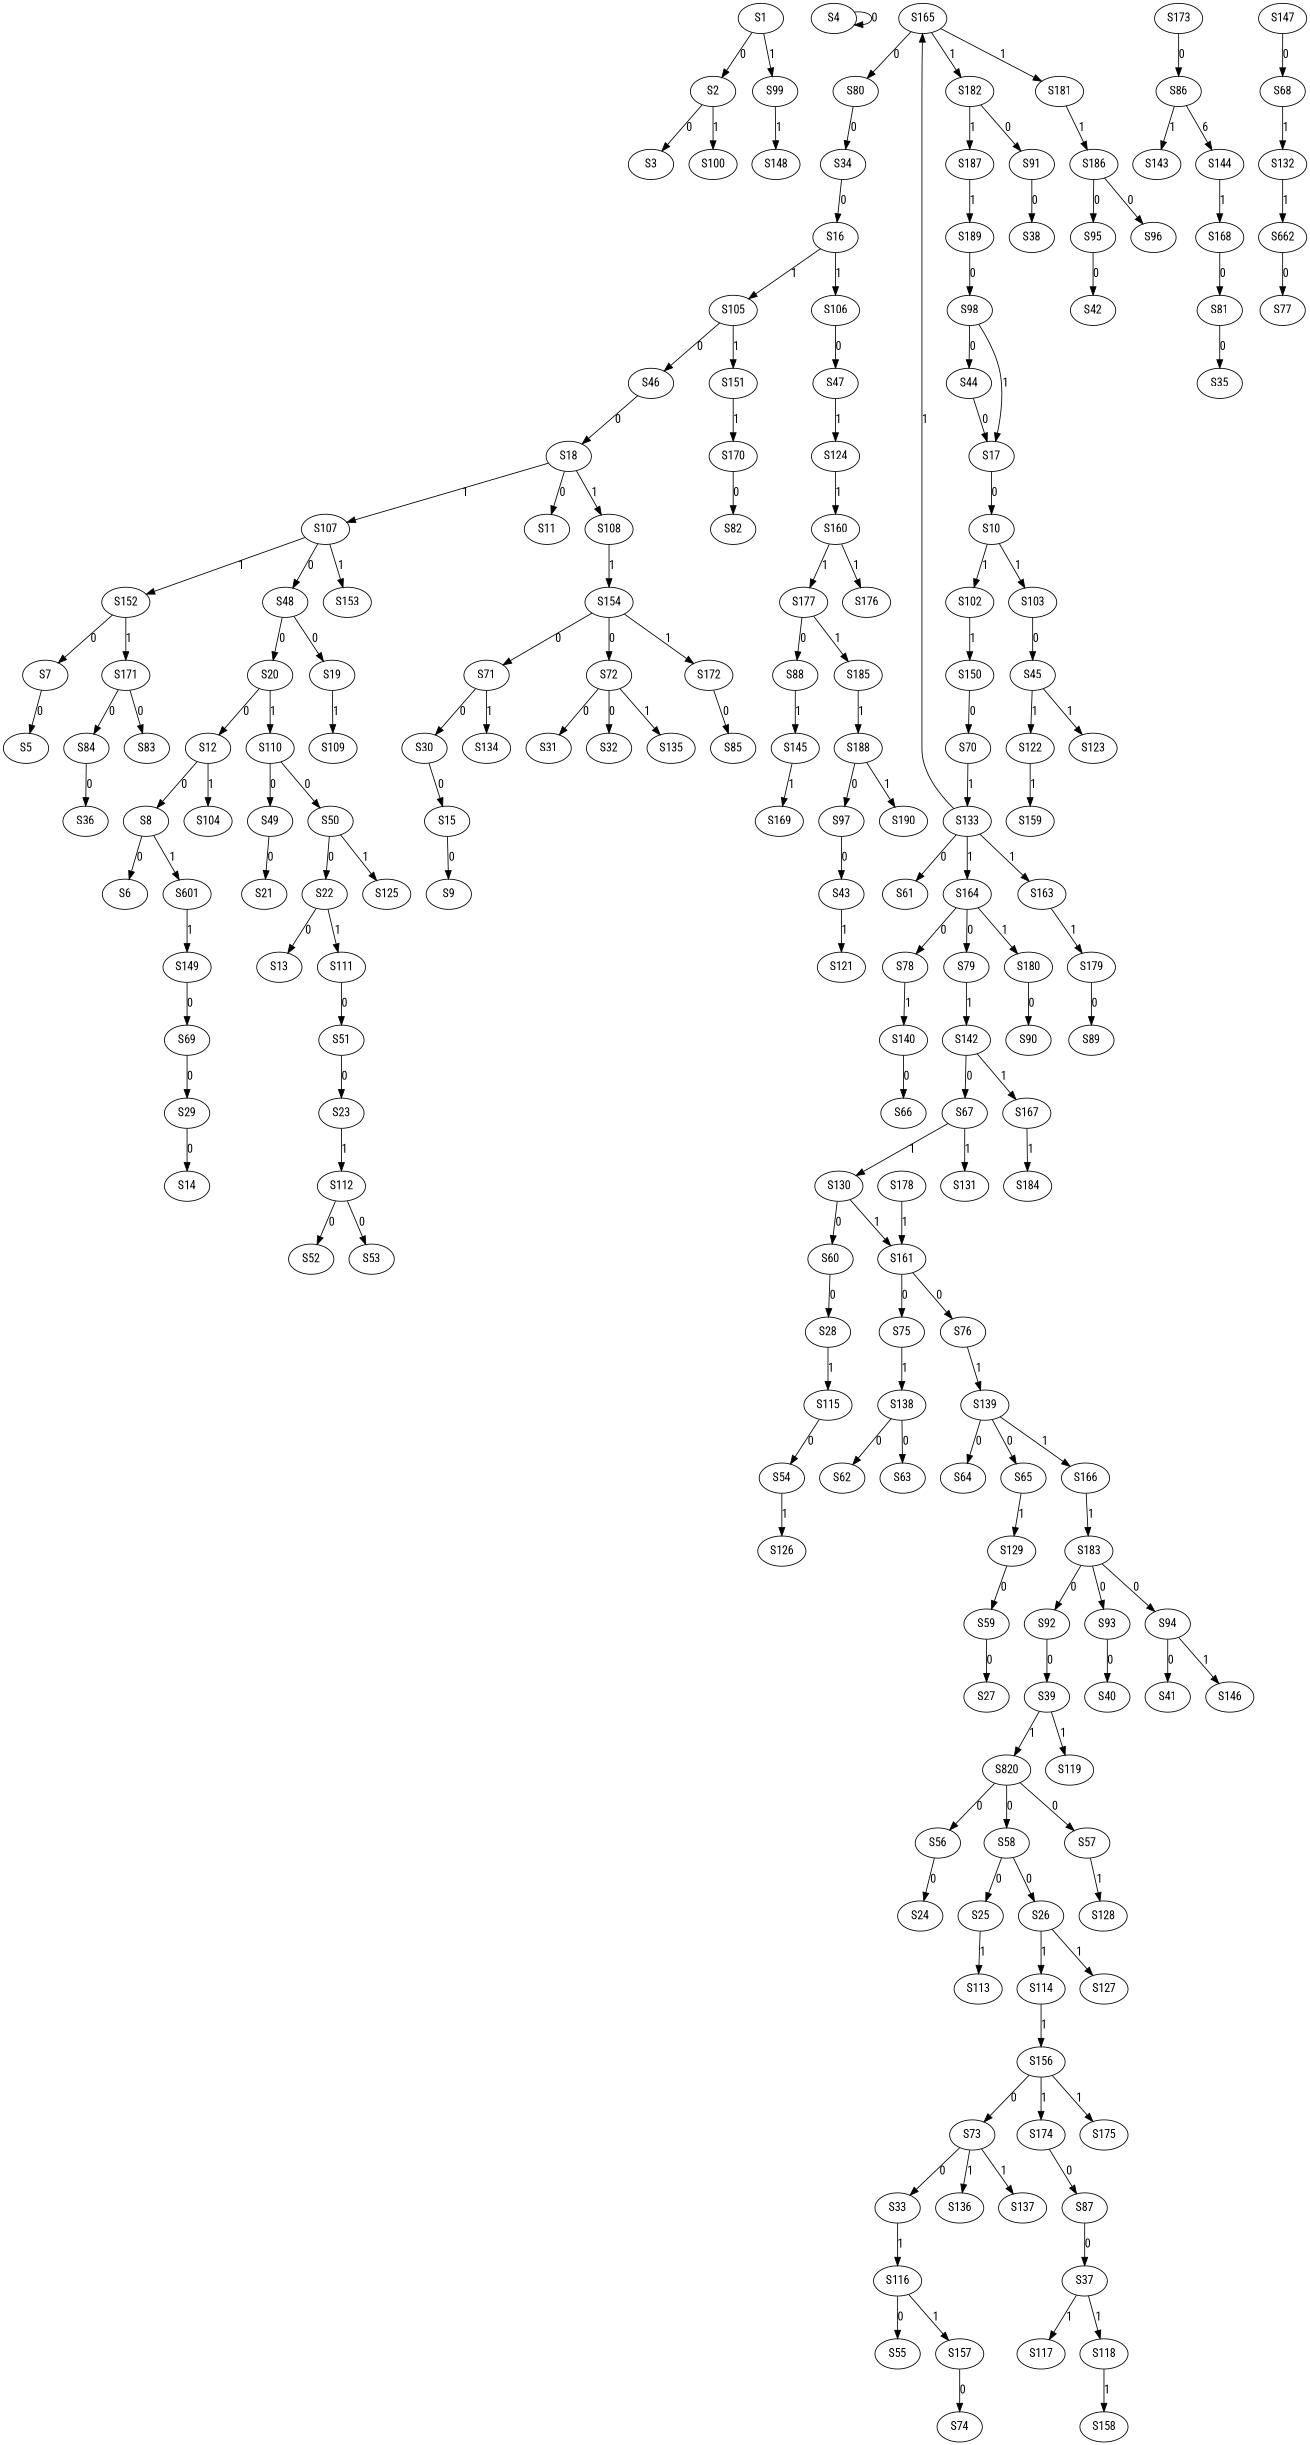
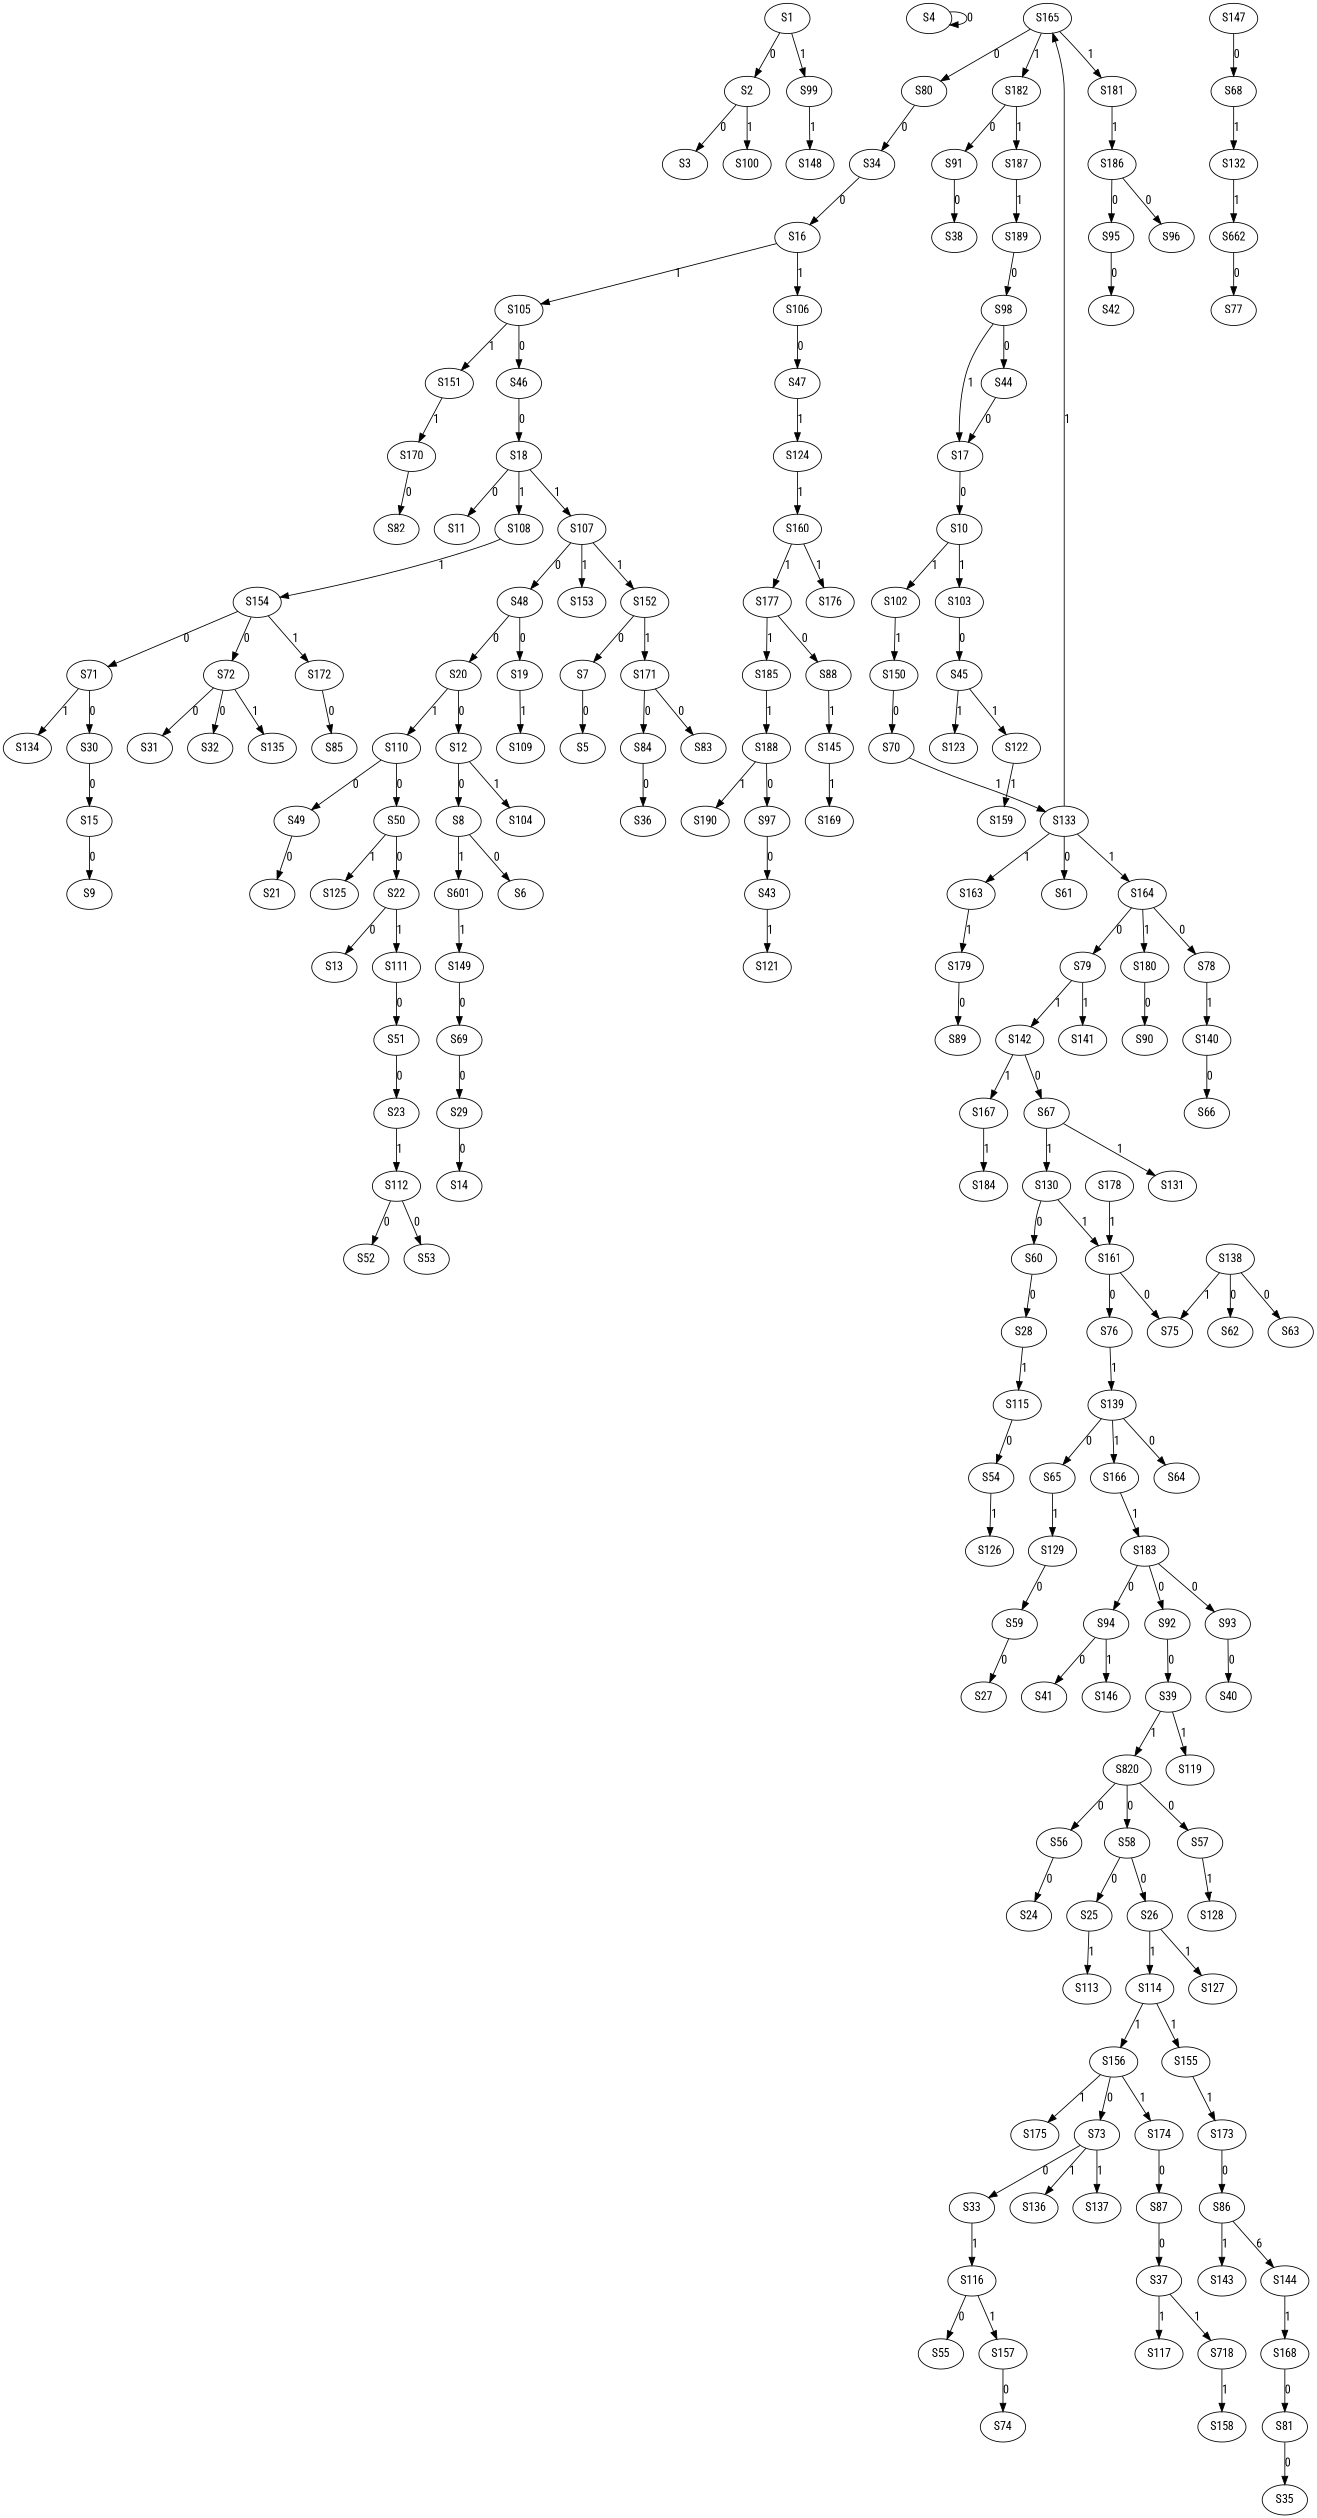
  strict digraph {
    fontname="Roboto Condensed"
    node [fontname="Roboto Condensed"]
    edge [fontname="Roboto Condensed"]
    S1
    S2
    S99
    S3
    S100
    S148
    S4
    S7
    S5
    S8
    S6
    n12 [label=S601]
    S149
    S12
    S104
    S15
    S9
    S17
    S10
    S103
    S102
    S45
    S150
    S18
    S11
    S107
    S108
    S48
    S152
    S153
    S154
    S20
    S110
    S49
    S50
    S22
    S13
    S111
    S51
    S29
    S14
    S30
    S34
    S16
    S105
    S106
    S46
    S151
    S47
    S44
    S19
    S109
    S21
    S125
    S23
    S112
    S52
    S53
    S56
    S24
    S58
    S25
    S26
    S113
    S114
    S127
    S156
+   S155
    S59
    S27
    S60
    S28
    S115
    S54
    S69
    S71
    S134
    S72
    S31
    S32
    S135
    S73
    S33
    S136
    S137
    S116
    S55
    S157
    S80
    S81
    S35
    S84
    S36
    S87
    S37
    S117
-   S118
+   S118 [label=S718]
    S158
    S91
    S38
    S92
    S39
    n103 [label=S820]
    S119
    S57
    S93
    S40
    S94
    S41
    S146
    S95
    S42
    S97
    S43
    S121
    S98
    S147
    S68
    S122
    S123
    S159
    S170
    S124
    S160
    S171
    S126
    S74
    S128
    S129
    S130
    S161
    S75
    S76
    S133
    S61
    S164
    S165
    S163
    S78
    S79
    S180
    S182
    S181
    S179
    S138
    S62
    S63
    S139
    S64
    S65
    S166
    S183
    S140
    S66
    S142
    S67
    S167
    S131
    S184
    S132
    n161 [label=S662]
    S70
    S172
    S85
    S174
    S175
    S178
    S77
+   S141
    S90
    S187
    S186
    S168
    S82
    S83
    S173
    S86
    S143
    S144
    S177
    S88
    S185
    S145
    S188
    S169
    S89
    S189
    S96
    S190
    S176
    S1 -> S2 [label=0]
    S1 -> S99 [label=1]
    S2 -> S3 [label=0]
    S2 -> S100 [label=1]
    S99 -> S148 [label=1]
    S4 -> S4 [label=0]
    S7 -> S5 [label=0]
    S8 -> S6 [label=0]
    S8 -> n12 [label=1]
    n12 -> S149 [label=1]
    S149 -> S69 [label=0]
    S12 -> S8 [label=0]
    S12 -> S104 [label=1]
    S15 -> S9 [label=0]
    S17 -> S10 [label=0]
    S10 -> S103 [label=1]
    S10 -> S102 [label=1]
    S103 -> S45 [label=0]
    S102 -> S150 [label=1]
    S45 -> S122 [label=1]
    S45 -> S123 [label=1]
    S150 -> S70 [label=0]
    S18 -> S11 [label=0]
    S18 -> S107 [label=1]
    S18 -> S108 [label=1]
    S107 -> S48 [label=0]
    S107 -> S152 [label=1]
    S107 -> S153 [label=1]
    S108 -> S154 [label=1]
    S48 -> S20 [label=0]
    S48 -> S19 [label=0]
    S152 -> S7 [label=0]
    S152 -> S171 [label=1]
    S154 -> S71 [label=0]
    S154 -> S72 [label=0]
    S154 -> S172 [label=1]
    S20 -> S12 [label=0]
    S20 -> S110 [label=1]
    S110 -> S49 [label=0]
    S110 -> S50 [label=0]
    S49 -> S21 [label=0]
    S50 -> S22 [label=0]
    S50 -> S125 [label=1]
    S22 -> S13 [label=0]
    S22 -> S111 [label=1]
    S111 -> S51 [label=0]
    S51 -> S23 [label=0]
    S29 -> S14 [label=0]
    S30 -> S15 [label=0]
    S34 -> S16 [label=0]
    S16 -> S105 [label=1]
    S16 -> S106 [label=1]
    S105 -> S46 [label=0]
    S105 -> S151 [label=1]
    S106 -> S47 [label=0]
    S46 -> S18 [label=0]
    S151 -> S170 [label=1]
    S47 -> S124 [label=1]
    S44 -> S17 [label=0]
    S19 -> S109 [label=1]
    S23 -> S112 [label=1]
    S112 -> S52 [label=0]
    S112 -> S53 [label=0]
    S56 -> S24 [label=0]
    S58 -> S25 [label=0]
    S58 -> S26 [label=0]
    S25 -> S113 [label=1]
    S26 -> S114 [label=1]
    S26 -> S127 [label=1]
    S114 -> S156 [label=1]
+   S114 -> S155 [label=1]
    S156 -> S73 [label=0]
    S156 -> S174 [label=1]
    S156 -> S175 [label=1]
+   S155 -> S173 [label=1]
    S59 -> S27 [label=0]
    S60 -> S28 [label=0]
    S28 -> S115 [label=1]
    S115 -> S54 [label=0]
    S54 -> S126 [label=1]
    S69 -> S29 [label=0]
    S71 -> S30 [label=0]
    S71 -> S134 [label=1]
    S72 -> S31 [label=0]
    S72 -> S32 [label=0]
    S72 -> S135 [label=1]
    S73 -> S33 [label=0]
    S73 -> S136 [label=1]
    S73 -> S137 [label=1]
    S33 -> S116 [label=1]
    S116 -> S55 [label=0]
    S116 -> S157 [label=1]
    S157 -> S74 [label=0]
    S80 -> S34 [label=0]
    S81 -> S35 [label=0]
    S84 -> S36 [label=0]
    S87 -> S37 [label=0]
    S37 -> S117 [label=1]
    S37 -> S118 [label=1]
    S118 -> S158 [label=1]
    S91 -> S38 [label=0]
    S92 -> S39 [label=0]
    S39 -> n103 [label=1]
    S39 -> S119 [label=1]
    n103 -> S56 [label=0]
    n103 -> S58 [label=0]
    n103 -> S57 [label=0]
    S57 -> S128 [label=1]
    S93 -> S40 [label=0]
    S94 -> S41 [label=0]
    S94 -> S146 [label=1]
    S95 -> S42 [label=0]
    S97 -> S43 [label=0]
    S43 -> S121 [label=1]
    S98 -> S17 [label=1]
    S98 -> S44 [label=0]
    S147 -> S68 [label=0]
    S68 -> S132 [label=1]
    S122 -> S159 [label=1]
    S170 -> S82 [label=0]
    S124 -> S160 [label=1]
    S160 -> S177 [label=1]
    S160 -> S176 [label=1]
    S171 -> S84 [label=0]
    S171 -> S83 [label=0]
    S129 -> S59 [label=0]
    S130 -> S60 [label=0]
    S130 -> S161 [label=1]
    S161 -> S75 [label=0]
    S161 -> S76 [label=0]
-   S75 -> S138 [label=1]
+   S138 -> S75 [label=1]
    S76 -> S139 [label=1]
    S133 -> S61 [label=0]
    S133 -> S164 [label=1]
    S133 -> S165 [label=1]
    S133 -> S163 [label=1]
    S164 -> S78 [label=0]
    S164 -> S79 [label=0]
    S164 -> S180 [label=1]
    S165 -> S80 [label=0]
    S165 -> S182 [label=1]
    S165 -> S181 [label=1]
    S163 -> S179 [label=1]
    S78 -> S140 [label=1]
    S79 -> S142 [label=1]
+   S79 -> S141 [label=1]
    S180 -> S90 [label=0]
    S182 -> S91 [label=0]
    S182 -> S187 [label=1]
    S181 -> S186 [label=1]
    S179 -> S89 [label=0]
    S138 -> S62 [label=0]
    S138 -> S63 [label=0]
    S139 -> S64 [label=0]
    S139 -> S65 [label=0]
    S139 -> S166 [label=1]
    S65 -> S129 [label=1]
    S166 -> S183 [label=1]
    S183 -> S92 [label=0]
    S183 -> S93 [label=0]
    S183 -> S94 [label=0]
    S140 -> S66 [label=0]
    S142 -> S67 [label=0]
    S142 -> S167 [label=1]
    S67 -> S130 [label=1]
    S67 -> S131 [label=1]
    S167 -> S184 [label=1]
    S132 -> n161 [label=1]
    n161 -> S77 [label=0]
    S70 -> S133 [label=1]
    S172 -> S85 [label=0]
    S174 -> S87 [label=0]
    S178 -> S161 [label=1]
    S187 -> S189 [label=1]
    S186 -> S95 [label=0]
    S186 -> S96 [label=0]
    S168 -> S81 [label=0]
    S173 -> S86 [label=0]
    S86 -> S143 [label=1]
    S86 -> S144 [label=6]
    S144 -> S168 [label=1]
    S177 -> S88 [label=0]
    S177 -> S185 [label=1]
    S88 -> S145 [label=1]
    S185 -> S188 [label=1]
    S145 -> S169 [label=1]
    S188 -> S97 [label=0]
    S188 -> S190 [label=1]
    S189 -> S98 [label=0]
  }
